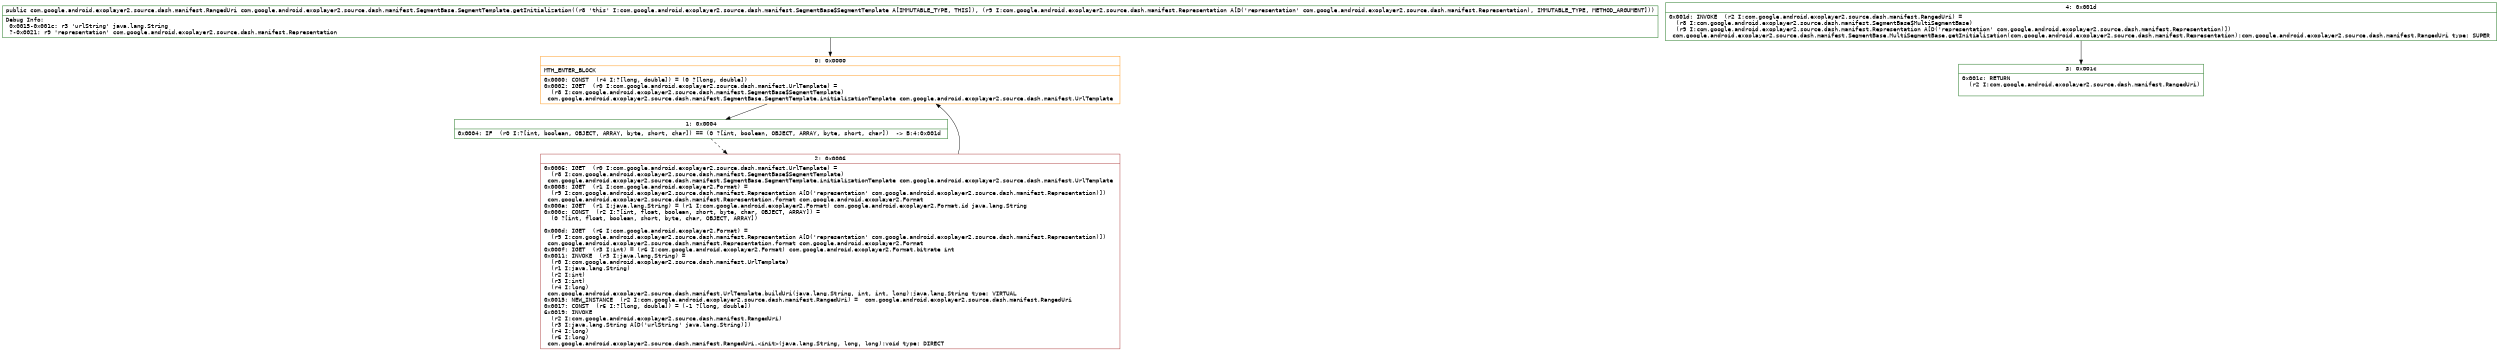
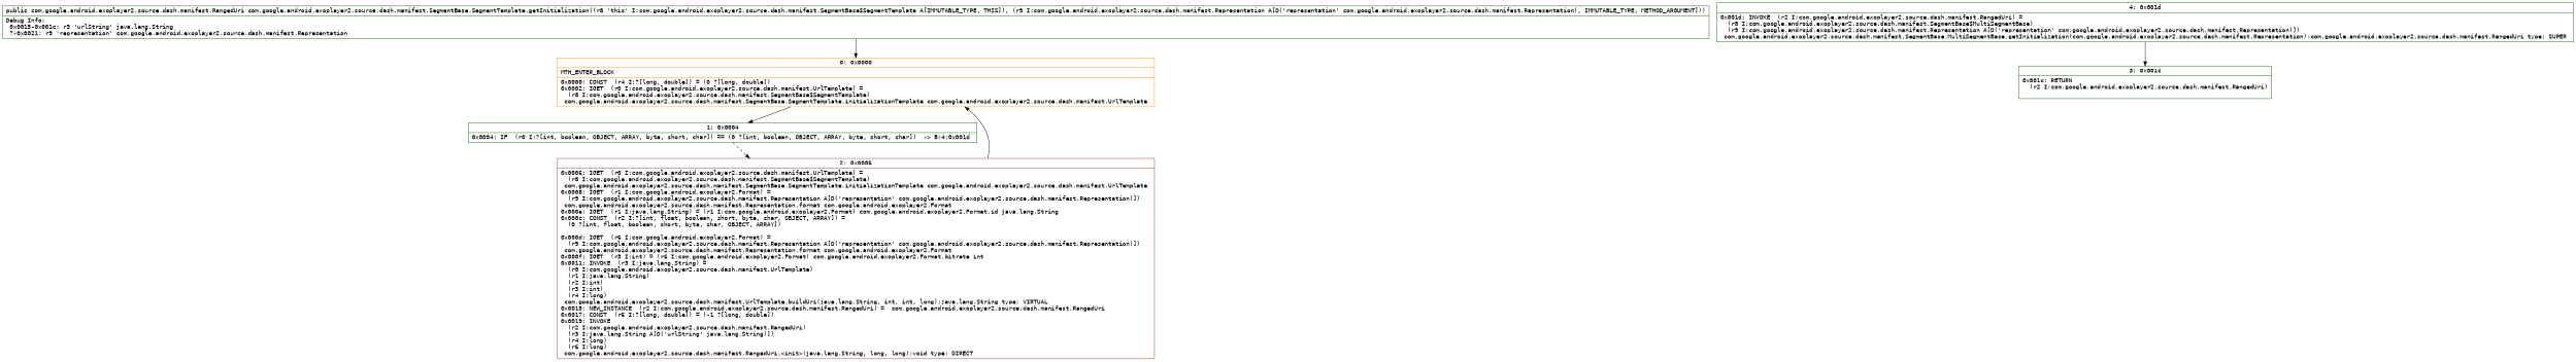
  digraph {
    fontname="DejaVu Sans Mono"
    node [color=darkgreen fontname="DejaVu Sans Mono" shape=record]
    edge [fontname="DejaVu Sans Mono"]
    n1 [color=darkorange label="{0\:\ 0x0000|MTH_ENTER_BLOCK\l|0x0000: CONST  (r4 I:?[long, double]) = (0 ?[long, double]) \l0x0002: IGET  (r0 I:com.google.android.exoplayer2.source.dash.manifest.UrlTemplate) = \l  (r8 I:com.google.android.exoplayer2.source.dash.manifest.SegmentBase$SegmentTemplate)\l com.google.android.exoplayer2.source.dash.manifest.SegmentBase.SegmentTemplate.initializationTemplate com.google.android.exoplayer2.source.dash.manifest.UrlTemplate \l}"]
    n2 [label="{1\:\ 0x0004|0x0004: IF  (r0 I:?[int, boolean, OBJECT, ARRAY, byte, short, char]) == (0 ?[int, boolean, OBJECT, ARRAY, byte, short, char])  \-\> B:4:0x001d \l}"]
-   n3 [color=brown label="{2\:\ 0x0006|0x0006: IGET  (r0 I:com.google.android.exoplayer2.source.dash.manifest.UrlTemplate) = \l  (r8 I:com.google.android.exoplayer2.source.dash.manifest.SegmentBase$SegmentTemplate)\l com.google.android.exoplayer2.source.dash.manifest.SegmentBase.SegmentTemplate.initializationTemplate com.google.android.exoplayer2.source.dash.manifest.UrlTemplate \l0x0008: IGET  (r1 I:com.google.android.exoplayer2.Format) = \l  (r9 I:com.google.android.exoplayer2.source.dash.manifest.Representation A[D('representation' com.google.android.exoplayer2.source.dash.manifest.Representation)])\l com.google.android.exoplayer2.source.dash.manifest.Representation.format com.google.android.exoplayer2.Format \l0x000a: IGET  (r1 I:java.lang.String) = (r1 I:com.google.android.exoplayer2.Format) com.google.android.exoplayer2.Format.id java.lang.String \l0x000c: CONST  (r2 I:?[int, float, boolean, short, byte, char, OBJECT, ARRAY]) = \l  (0 ?[int, float, boolean, short, byte, char, OBJECT, ARRAY])\l \l0x000d: IGET  (r6 I:com.google.android.exoplayer2.Format) = \l  (r9 I:com.google.android.exoplayer2.source.dash.manifest.Representation A[D('representation' com.google.android.exoplayer2.source.dash.manifest.Representation)])\l com.google.android.exoplayer2.source.dash.manifest.Representation.format com.google.android.exoplayer2.Format \l0x000f: IGET  (r3 I:int) = (r6 I:com.google.android.exoplayer2.Format) com.google.android.exoplayer2.Format.bitrate int \l0x0011: INVOKE  (r3 I:java.lang.String) = \l  (r0 I:com.google.android.exoplayer2.source.dash.manifest.UrlTemplate)\l  (r1 I:java.lang.String)\l  (r2 I:int)\l  (r3 I:int)\l  (r4 I:long)\l com.google.android.exoplayer2.source.dash.manifest.UrlTemplate.buildUri(java.lang.String, int, int, long):java.lang.String type: VIRTUAL \l0x0015: NEW_INSTANCE  (r2 I:com.google.android.exoplayer2.source.dash.manifest.RangedUri) =  com.google.android.exoplayer2.source.dash.manifest.RangedUri \l0x0017: CONST  (r6 I:?[long, double]) = (\-1 ?[long, double]) \l6x0019: INVOKE  \l  (r2 I:com.google.android.exoplayer2.source.dash.manifest.RangedUri)\l  (r3 I:java.lang.String A[D('urlString' java.lang.String)])\l  (r4 I:long)\l  (r6 I:long)\l com.google.android.exoplayer2.source.dash.manifest.RangedUri.\<init\>(java.lang.String, long, long):void type: DIRECT \l}"]
+   n3 [color=brown label="{2\:\ 0x0006|0x0006: IGET  (r0 I:com.google.android.exoplayer2.source.dash.manifest.UrlTemplate) = \l  (r8 I:com.google.android.exoplayer2.source.dash.manifest.SegmentBase$SegmentTemplate)\l com.google.android.exoplayer2.source.dash.manifest.SegmentBase.SegmentTemplate.initializationTemplate com.google.android.exoplayer2.source.dash.manifest.UrlTemplate \l0x0008: IGET  (r1 I:com.google.android.exoplayer2.Format) = \l  (r9 I:com.google.android.exoplayer2.source.dash.manifest.Representation A[D('representation' com.google.android.exoplayer2.source.dash.manifest.Representation)])\l com.google.android.exoplayer2.source.dash.manifest.Representation.format com.google.android.exoplayer2.Format \l0x000a: IGET  (r1 I:java.lang.String) = (r1 I:com.google.android.exoplayer2.Format) com.google.android.exoplayer2.Format.id java.lang.String \l0x000c: CONST  (r2 I:?[int, float, boolean, short, byte, char, OBJECT, ARRAY]) = \l  (0 ?[int, float, boolean, short, byte, char, OBJECT, ARRAY])\l \l0x000d: IGET  (r6 I:com.google.android.exoplayer2.Format) = \l  (r9 I:com.google.android.exoplayer2.source.dash.manifest.Representation A[D('representation' com.google.android.exoplayer2.source.dash.manifest.Representation)])\l com.google.android.exoplayer2.source.dash.manifest.Representation.format com.google.android.exoplayer2.Format \l0x000f: IGET  (r3 I:int) = (r6 I:com.google.android.exoplayer2.Format) com.google.android.exoplayer2.Format.bitrate int \l0x0011: INVOKE  (r3 I:java.lang.String) = \l  (r0 I:com.google.android.exoplayer2.source.dash.manifest.UrlTemplate)\l  (r1 I:java.lang.String)\l  (r2 I:int)\l  (r3 I:int)\l  (r4 I:long)\l com.google.android.exoplayer2.source.dash.manifest.UrlTemplate.buildUri(java.lang.String, int, int, long):java.lang.String type: VIRTUAL \l0x0015: NEW_INSTANCE  (r2 I:com.google.android.exoplayer2.source.dash.manifest.RangedUri) =  com.google.android.exoplayer2.source.dash.manifest.RangedUri \l0x0017: CONST  (r6 I:?[long, double]) = (\-1 ?[long, double]) \l0x0019: INVOKE  \l  (r2 I:com.google.android.exoplayer2.source.dash.manifest.RangedUri)\l  (r3 I:java.lang.String A[D('urlString' java.lang.String)])\l  (r4 I:long)\l  (r6 I:long)\l com.google.android.exoplayer2.source.dash.manifest.RangedUri.\<init\>(java.lang.String, long, long):void type: DIRECT \l}"]
    n4 [label="{4\:\ 0x001d|0x001d: INVOKE  (r2 I:com.google.android.exoplayer2.source.dash.manifest.RangedUri) = \l  (r8 I:com.google.android.exoplayer2.source.dash.manifest.SegmentBase$MultiSegmentBase)\l  (r9 I:com.google.android.exoplayer2.source.dash.manifest.Representation A[D('representation' com.google.android.exoplayer2.source.dash.manifest.Representation)])\l com.google.android.exoplayer2.source.dash.manifest.SegmentBase.MultiSegmentBase.getInitialization(com.google.android.exoplayer2.source.dash.manifest.Representation):com.google.android.exoplayer2.source.dash.manifest.RangedUri type: SUPER \l}"]
    n5 [label="{3\:\ 0x001c|0x001c: RETURN  \l  (r2 I:com.google.android.exoplayer2.source.dash.manifest.RangedUri)\l \l}"]
    n6 [label="{public com.google.android.exoplayer2.source.dash.manifest.RangedUri com.google.android.exoplayer2.source.dash.manifest.SegmentBase.SegmentTemplate.getInitialization((r8 'this' I:com.google.android.exoplayer2.source.dash.manifest.SegmentBase$SegmentTemplate A[IMMUTABLE_TYPE, THIS]), (r9 I:com.google.android.exoplayer2.source.dash.manifest.Representation A[D('representation' com.google.android.exoplayer2.source.dash.manifest.Representation), IMMUTABLE_TYPE, METHOD_ARGUMENT]))  | Debug Info:\l  0x0015\-0x001c: r3 'urlString' java.lang.String\l  ?\-0x0021: r9 'representation' com.google.android.exoplayer2.source.dash.manifest.Representation\l}"]
    n1 -> n2
    n2 -> n3 [style=dashed]
    n3 -> n1
    n4 -> n5
    n6 -> n1
  }
